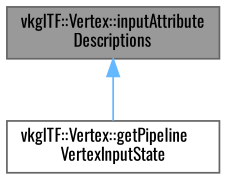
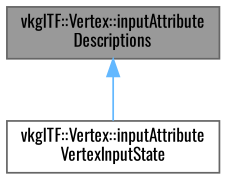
  digraph {
    rankdir=TB
    fontname=Oswald
    node [fontname=Oswald fontsize=10 shape=box style=filled]
    n1 [color=gray40 fillcolor=grey60 fontcolor=black height=0.2 label="vkglTF::Vertex::inputAttribute\lDescriptions" width=0.4]
-   n2 [color=grey40 fillcolor=white height=0.2 label="vkglTF::Vertex::getPipeline\lVertexInputState" width=0.4]
+   n2 [color=grey40 fillcolor=white height=0.2 label="vkglTF::Vertex::inputAttribute\lVertexInputState" width=0.4]
    n1 -> n2 [color=steelblue1 dir=back fontname=Oswald fontsize=10 labelfontname=Helvetica labelfontsize=10 style=solid]
  }
